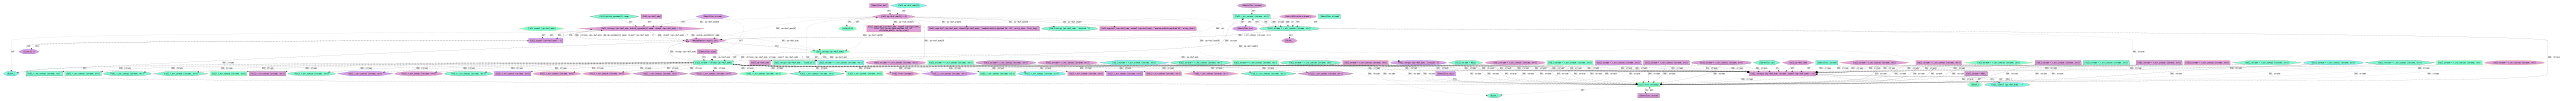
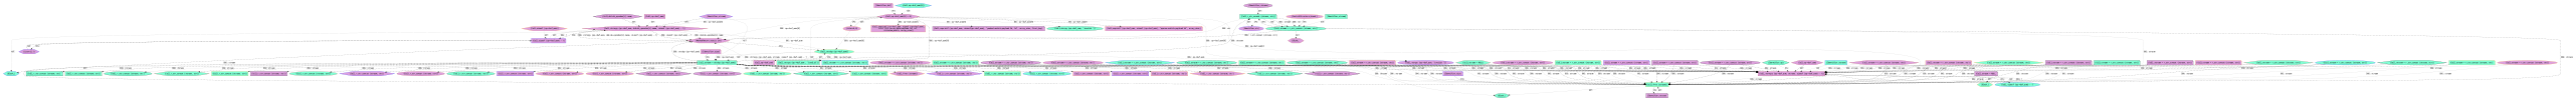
  digraph {
    fontname="Roboto Mono"
    node [color=black fillcolor=plum fontname="Roboto Mono" shape=note style=filled]
    edge [fontname="Roboto Mono" style=dashed]
    n1 [fillcolor=aquamarine label="(Call,r_str_concat (strasm, str))"]
    n2 [fillcolor=aquamarine label="(Call,strasm = r_str_concat (strasm, str))" shape=ellipse]
    n3 [color=blue label="(Identifier,str)" shape=ellipse]
    n4 [color=brown label="(MethodReturn,static int)" shape=hexagon]
    n5 [color=brown label="(Call,strncpy (op->buf_asm, strasm, sizeof (op->buf_asm) - 1))"]
    n6 [color=darkorange fillcolor=aquamarine label="(Call,free (strasm))"]
    n7 [color=brown label="(Block,)" shape=hexagon]
    n8 [color=darkorange fillcolor=aquamarine label="(Call,strdup (op->buf_asm))" shape=ellipse]
    n9 [color=brown fillcolor=aquamarine label="(Call,strasm = strdup (op->buf_asm))"]
    n10 [color=darkorange label="(Call,r_str_concat (strasm, str))" shape=hexagon]
    n11 [fillcolor=aquamarine label="(Call,r_str_concat (strasm, str))" shape=hexagon]
    n12 [label="(Call,r_str_concat (strasm, str))" shape=hexagon]
    n13 [fillcolor=aquamarine label="(Call,r_str_concat (strasm, str))"]
    n14 [color=brown fillcolor=aquamarine label="(Call,r_str_concat (strasm, str))"]
    n15 [fillcolor=aquamarine label="(Call,r_str_concat (strasm, str))" shape=ellipse]
    n16 [color=blue fillcolor=aquamarine label="(Block,)" shape=hexagon]
    n17 [color=brown fillcolor=aquamarine label="(Call,r_str_concat (strasm, str))" shape=hexagon]
    n18 [color=darkorange fillcolor=aquamarine label="(Call,r_str_concat (strasm, str))"]
    n19 [label="(Call,r_str_concat (strasm, str))"]
    n20 [color=brown fillcolor=aquamarine label="(Call,r_str_concat (strasm, str))" shape=ellipse]
    n21 [color=blue label="(Call,r_str_concat (strasm, str))" shape=hexagon]
    n22 [color=brown label="(Call,r_str_concat (strasm, str))" shape=ellipse]
    n23 [fillcolor=aquamarine label="(Call,r_str_concat (strasm, str))" shape=ellipse]
    n24 [color=blue label="(Call,r_str_concat (strasm, str))"]
    n25 [color=darkorange label="(Call,r_str_concat (strasm, str))" shape=ellipse]
    n26 [color=darkorange label="(Call,r_str_concat (strasm, str))" shape=ellipse]
    n27 [label="(Call,r_str_concat (strasm, str))" shape=hexagon]
    n28 [label="(Call,r_str_concat (strasm, str))" shape=ellipse]
    n29 [color=darkorange fillcolor=aquamarine label="(Call,r_str_concat (strasm, str))" shape=ellipse]
    n30 [fillcolor=aquamarine label="(Call,r_str_concat (strasm, str))" shape=hexagon]
    n31 [color=darkorange fillcolor=aquamarine label="(Call,r_str_concat (strasm, str))"]
    n32 [color=darkorange label="(Call,free (strasm))" shape=hexagon]
    n33 [color=blue label="(Call,r_str_concat (strasm, str))" shape=hexagon]
    n34 [color=darkorange fillcolor=aquamarine label="(Call,r_str_concat (strasm, str))"]
    n35 [color=blue fillcolor=aquamarine label="(Call,r_str_concat (strasm, str))" shape=ellipse]
    n36 [color=darkorange label="(Call,r_str_concat (strasm, str))"]
    n37 [color=blue label="(Call,r_str_concat (strasm, str))"]
    n38 [color=darkorange label="(Call,r_str_concat (strasm, str))"]
    n39 [color=brown label="(Call,op->buf_asm)"]
    n40 [color=brown fillcolor=aquamarine label="(Call,strcpy (op->buf_asm , \"invalid\"))"]
    n41 [color=blue label="(Call,strcpy (op->buf_asm, \"invalid \"))" shape=ellipse]
    n42 [color=darkorange fillcolor=aquamarine label="(Block,)" shape=hexagon]
    n43 [color=blue fillcolor=aquamarine label="(Call,sizeof (op->buf_asm) - 1)" shape=ellipse]
    n44 [fillcolor=aquamarine label="(Block,)" shape=ellipse]
    n45 [label="(Identifier,strasm)"]
    n46 [color=brown label="(Call,strncpy (op->buf_asm, dalvik_opcodes[i].name, sizeof (op->buf_asm) - 1))" shape=hexagon]
    n47 [color=blue label="(Call,sizeof (op->buf_asm) - 1)"]
    n48 [color=blue label="(Literal,1)" shape=hexagon]
    n49 [color=brown label="(Call,op->buf_asm[0] = 0)" shape=hexagon]
    n50 [color=darkorange label="(Call,snprintf (op->buf_asm, sizeof (op->buf_asm),\n\t\t\t\t\t\"fill-array-data-payload %d, %d\",\n\t\t\t\t\telem_width, array_size))"]
-   n51 [color=darkorange fillcolor=aquamarine label="(Literal,0)" shape=ellipse]
+   n51 [color=darkorange label="(Literal,0)" shape=ellipse]
    n52 [label="(Call,snprintf (op->buf_asm, sizeof(op->buf_asm), \"packed-switch-payload %d, %d\", array_size, first_key))"]
    n53 [fillcolor=aquamarine label="(Call,strcpy (op->buf_asm, \"invalid \"))" shape=ellipse]
    n54 [color=darkorange label="(Call,snprintf (op->buf_asm, sizeof (op->buf_asm), \"sparse-switch-payload %d\", array_size))"]
    n55 [color=darkorange fillcolor=aquamarine label="(Call,strasm = r_str_concat (strasm, str))"]
    n56 [color=brown fillcolor=aquamarine label="(Call,strasm = NULL)" shape=hexagon]
    n57 [color=brown label="(Identifier,size)"]
    n58 [label="(Call,strasm = r_str_concat (strasm, str))"]
    n59 [color=blue fillcolor=aquamarine label="(Call,strasm = r_str_concat (strasm, str))"]
    n60 [color=darkorange label="(ControlStructure,break;)" shape=ellipse]
    n61 [color=brown label="(Call,strasm = r_str_concat (strasm, str))" shape=ellipse]
    n62 [color=darkorange fillcolor=aquamarine label="(Call,strasm = r_str_concat (strasm, str))"]
    n63 [fillcolor=aquamarine label="(Identifier,op)" shape=hexagon]
    n64 [label="(Call,strasm = r_str_concat (strasm, str))" shape=ellipse]
    n65 [color=blue label="(Identifier,size)"]
    n66 [color=brown label="(Call,op->buf_asm)"]
    n67 [color=brown label="(Call,strasm = r_str_concat (strasm, str))" shape=ellipse]
    n68 [color=blue fillcolor=aquamarine label="(Call,strasm = r_str_concat (strasm, str))" shape=hexagon]
    n69 [fillcolor=aquamarine label="(Call,strasm = r_str_concat (strasm, str))" shape=ellipse]
    n70 [color=brown label="(Call,op->buf_asm)" shape=hexagon]
    n71 [color=brown label="(Call,strasm = r_str_concat (strasm, str))" shape=ellipse]
    n72 [color=blue label="(Call,strasm = r_str_concat (strasm, str))"]
    n73 [label="(Call,strasm = r_str_concat (strasm, str))" shape=ellipse]
-   n74 [color=darkorange fillcolor=aquamarine label="(Call,sizeof (op->buf_asm))" shape=hexagon]
+   n74 [color=darkorange label="(Call,sizeof (op->buf_asm))" shape=hexagon]
    n75 [color=brown label="(Call,strasm = r_str_concat (strasm, str))" shape=hexagon]
    n76 [color=darkorange label="(Call,strasm = r_str_concat (strasm, str))"]
    n77 [color=darkorange fillcolor=aquamarine label="(Call,strasm = r_str_concat (strasm, str))" shape=hexagon]
    n78 [fillcolor=aquamarine label="(Call,strasm = r_str_concat (strasm, str))"]
    n79 [color=blue label="(Identifier,strasm)" shape=hexagon]
    n80 [label="(Call,strasm = r_str_concat (strasm, str))"]
    n81 [fillcolor=aquamarine label="(Identifier,strasm)"]
    n82 [color=darkorange label="(Call,strasm = r_str_concat (strasm, str))"]
    n83 [color=brown fillcolor=aquamarine label="(Call,strasm = r_str_concat (strasm, str))" shape=hexagon]
    n84 [color=blue fillcolor=aquamarine label="(Call,strasm = r_str_concat (strasm, str))" shape=ellipse]
    n85 [fillcolor=aquamarine label="(Call,strasm = r_str_concat (strasm, str))" shape=hexagon]
    n86 [color=blue fillcolor=aquamarine label="(Call,op->buf_asm[0])" shape=hexagon]
    n87 [color=blue fillcolor=aquamarine label="(Identifier,strasm)"]
    n88 [color=darkorange fillcolor=aquamarine label="(Call,strasm = r_str_concat (strasm, str))"]
    n89 [label="(Call,strasm = NULL)"]
    n90 [color=darkorange label="(Call,strasm = r_str_concat (strasm, str))" shape=ellipse]
    n91 [label="(Identifier,strasm)" shape=ellipse]
    n92 [color=brown label="(Identifier,buf)"]
    n93 [fillcolor=aquamarine label="(Call,strasm = r_str_concat (strasm, str))" shape=ellipse]
    n94 [color=darkorange label="(Call,strasm = r_str_concat (strasm, str))"]
    n95 [color=darkorange fillcolor=aquamarine label="(Call,strasm = r_str_concat (strasm, str))"]
    n96 [label="(Call,strasm = r_str_concat (strasm, str))"]
-   n97 [fillcolor=aquamarine label="(Call,dalvik_opcodes[i].name)" shape=hexagon]
+   n97 [label="(Call,dalvik_opcodes[i].name)" shape=hexagon]
    n1 -> n2 [label="AST: "]
    n1 -> n2 [label="DDG: strasm"]
    n1 -> n2 [label="DDG: str"]
    n1 -> n3 [label="CFG: " style=dotted]
    n1 -> n4 [label="DDG: str" style=dotted]
    n2 -> n1 [label="CFG: "]
    n2 -> n4 [label="DDG: r_str_concat (strasm, str)"]
    n2 -> n5 [label="DDG: strasm" style=dotted]
    n2 -> n6 [label="DDG: strasm"]
    n2 -> n7 [label="AST: "]
    n3 -> n1 [label="AST: "]
    n4 -> n8 [label="CFG: "]
    n5 -> n4 [label="DDG: strncpy (op->buf_asm, strasm, sizeof (op->buf_asm) - 1)" style=dotted]
    n5 -> n6 [label="DDG: strasm" style=dotted]
    n5 -> n42 [label="AST: " style=dotted]
    n5 -> n43 [label="CFG: "]
    n6 -> n4 [label="DDG: strasm"]
    n6 -> n44 [label="AST: " style=dotted]
    n6 -> n45 [label="CFG: "]
    n8 -> n9 [label="AST: " style=dotted]
    n8 -> n9 [label="DDG: op->buf_asm" style=dotted]
    n8 -> n39 [label="CFG: "]
    n8 -> n40 [label="DDG: op->buf_asm" style=dotted]
    n8 -> n41 [label="DDG: op->buf_asm" style=dotted]
    n9 -> n1 [label="DDG: strasm"]
    n9 -> n4 [label="DDG: strdup (op->buf_asm)"]
    n9 -> n5 [label="DDG: strasm"]
    n9 -> n6 [label="DDG: strasm" style=dotted]
    n9 -> n10 [label="DDG: strasm"]
    n9 -> n11 [label="DDG: strasm" style=dotted]
    n9 -> n12 [label="DDG: strasm"]
    n9 -> n13 [label="DDG: strasm" style=dotted]
    n9 -> n14 [label="DDG: strasm"]
    n9 -> n15 [label="DDG: strasm" style=dotted]
    n9 -> n16 [label="AST: "]
    n9 -> n17 [label="DDG: strasm"]
    n9 -> n18 [label="DDG: strasm"]
    n9 -> n19 [label="DDG: strasm" style=dotted]
    n9 -> n20 [label="DDG: strasm"]
    n9 -> n21 [label="DDG: strasm"]
    n9 -> n22 [label="DDG: strasm"]
    n9 -> n23 [label="DDG: strasm" style=dotted]
    n9 -> n24 [label="DDG: strasm"]
    n9 -> n25 [label="DDG: strasm" style=dotted]
    n9 -> n26 [label="DDG: strasm"]
    n9 -> n27 [label="DDG: strasm"]
    n9 -> n28 [label="DDG: strasm"]
    n9 -> n29 [label="DDG: strasm" style=dotted]
    n9 -> n30 [label="DDG: strasm" style=dotted]
    n9 -> n31 [label="DDG: strasm"]
    n9 -> n32 [label="DDG: strasm" style=dotted]
    n9 -> n33 [label="DDG: strasm"]
    n9 -> n34 [label="DDG: strasm"]
    n9 -> n35 [label="DDG: strasm"]
    n9 -> n36 [label="DDG: strasm"]
    n9 -> n37 [label="DDG: strasm" style=dotted]
    n9 -> n38 [label="DDG: strasm"]
    n39 -> n8 [label="AST: " style=dotted]
    n43 -> n5 [label="AST: " style=dotted]
    n43 -> n5 [label="DDG: 1" style=dotted]
    n45 -> n6 [label="AST: " style=dotted]
    n46 -> n4 [label="DDG: sizeof (op->buf_asm) - 1"]
    n46 -> n4 [label="DDG: dalvik_opcodes[i].name" style=dotted]
    n46 -> n4 [label="DDG: strncpy (op->buf_asm, dalvik_opcodes[i].name, sizeof (op->buf_asm) - 1)"]
    n46 -> n8 [label="DDG: op->buf_asm" style=dotted]
    n46 -> n16 [label="AST: " style=dotted]
    n46 -> n47 [label="CFG: "]
    n47 -> n46 [label="AST: " style=dotted]
    n47 -> n46 [label="DDG: 1" style=dotted]
    n47 -> n48 [label="CFG: "]
    n48 -> n47 [label="AST: "]
    n49 -> n4 [label="DDG: op->buf_asm[0]" style=dotted]
    n49 -> n5 [label="DDG: op->buf_asm[0]" style=dotted]
-   n49 -> n8 [label="DDG: op->buf_asm[0]" style=dotted]
+   n51 -> n8 [label="DDG: op->buf_asm[0]" style=dotted]
    n49 -> n40 [label="DDG: op->buf_asm[0]"]
    n49 -> n41 [label="DDG: op->buf_asm[0]" style=dotted]
    n49 -> n44 [label="AST: " style=dotted]
    n49 -> n46 [label="DDG: op->buf_asm[0]" style=dotted]
    n49 -> n50 [label="DDG: op->buf_asm[0]"]
    n49 -> n51 [label="CFG: "]
    n49 -> n52 [label="DDG: op->buf_asm[0]" style=dotted]
    n49 -> n53 [label="DDG: op->buf_asm[0]" style=dotted]
    n49 -> n54 [label="DDG: op->buf_asm[0]"]
    n51 -> n49 [label="AST: "]
    n55 -> n5 [label="DDG: strasm"]
    n55 -> n6 [label="DDG: strasm" style=dotted]
    n56 -> n5 [label="DDG: strasm"]
    n56 -> n6 [label="DDG: strasm" style=dotted]
    n57 -> n9 [label="CFG: "]
    n58 -> n5 [label="DDG: strasm"]
    n58 -> n6 [label="DDG: strasm"]
    n59 -> n5 [label="DDG: strasm" style=dotted]
    n59 -> n6 [label="DDG: strasm" style=dotted]
    n60 -> n2 [label="CFG: "]
    n61 -> n5 [label="DDG: strasm"]
    n61 -> n6 [label="DDG: strasm" style=dotted]
    n62 -> n5 [label="DDG: strasm"]
    n62 -> n6 [label="DDG: strasm"]
    n63 -> n5 [label="CFG: " style=dotted]
    n64 -> n5 [label="DDG: strasm" style=dotted]
    n64 -> n6 [label="DDG: strasm" style=dotted]
    n65 -> n6 [label="CFG: "]
    n66 -> n46 [label="AST: " style=dotted]
    n67 -> n5 [label="DDG: strasm"]
    n67 -> n6 [label="DDG: strasm"]
    n68 -> n5 [label="DDG: strasm" style=dotted]
    n68 -> n6 [label="DDG: strasm"]
    n69 -> n5 [label="DDG: strasm"]
    n69 -> n6 [label="DDG: strasm"]
    n70 -> n5 [label="AST: "]
    n71 -> n5 [label="DDG: strasm" style=dotted]
    n71 -> n6 [label="DDG: strasm" style=dotted]
    n72 -> n5 [label="DDG: strasm"]
    n72 -> n6 [label="DDG: strasm"]
    n73 -> n5 [label="DDG: strasm"]
    n73 -> n6 [label="DDG: strasm"]
    n74 -> n47 [label="AST: " style=dotted]
    n75 -> n5 [label="DDG: strasm" style=dotted]
    n75 -> n6 [label="DDG: strasm"]
    n76 -> n5 [label="DDG: strasm" style=dotted]
    n76 -> n6 [label="DDG: strasm"]
    n77 -> n5 [label="DDG: strasm" style=dotted]
    n77 -> n6 [label="DDG: strasm"]
    n78 -> n5 [label="DDG: strasm" style=dotted]
    n78 -> n6 [label="DDG: strasm"]
    n79 -> n9 [label="AST: " style=dotted]
    n79 -> n46 [label="CFG: "]
    n80 -> n5 [label="DDG: strasm" style=dotted]
    n80 -> n6 [label="DDG: strasm"]
    n81 -> n2 [label="AST: " style=dotted]
    n82 -> n5 [label="DDG: strasm" style=dotted]
    n82 -> n6 [label="DDG: strasm" style=dotted]
    n83 -> n5 [label="DDG: strasm"]
    n83 -> n6 [label="DDG: strasm" style=dotted]
    n84 -> n5 [label="DDG: strasm"]
    n84 -> n6 [label="DDG: strasm"]
    n85 -> n5 [label="DDG: strasm" style=dotted]
    n85 -> n6 [label="DDG: strasm" style=dotted]
    n86 -> n49 [label="AST: " style=dotted]
    n87 -> n5 [label="AST: " style=dotted]
    n88 -> n5 [label="DDG: strasm"]
    n88 -> n6 [label="DDG: strasm" style=dotted]
    n89 -> n6 [label="DDG: strasm" style=dotted]
    n90 -> n5 [label="DDG: strasm" style=dotted]
    n90 -> n6 [label="DDG: strasm" style=dotted]
    n91 -> n1 [label="AST: "]
    n92 -> n49 [label="CFG: " style=dotted]
    n93 -> n5 [label="DDG: strasm" style=dotted]
    n93 -> n6 [label="DDG: strasm" style=dotted]
    n94 -> n5 [label="DDG: strasm" style=dotted]
    n94 -> n6 [label="DDG: strasm"]
    n95 -> n5 [label="DDG: strasm"]
    n95 -> n6 [label="DDG: strasm" style=dotted]
    n96 -> n5 [label="DDG: strasm"]
    n96 -> n6 [label="DDG: strasm"]
    n97 -> n46 [label="AST: "]
  }
